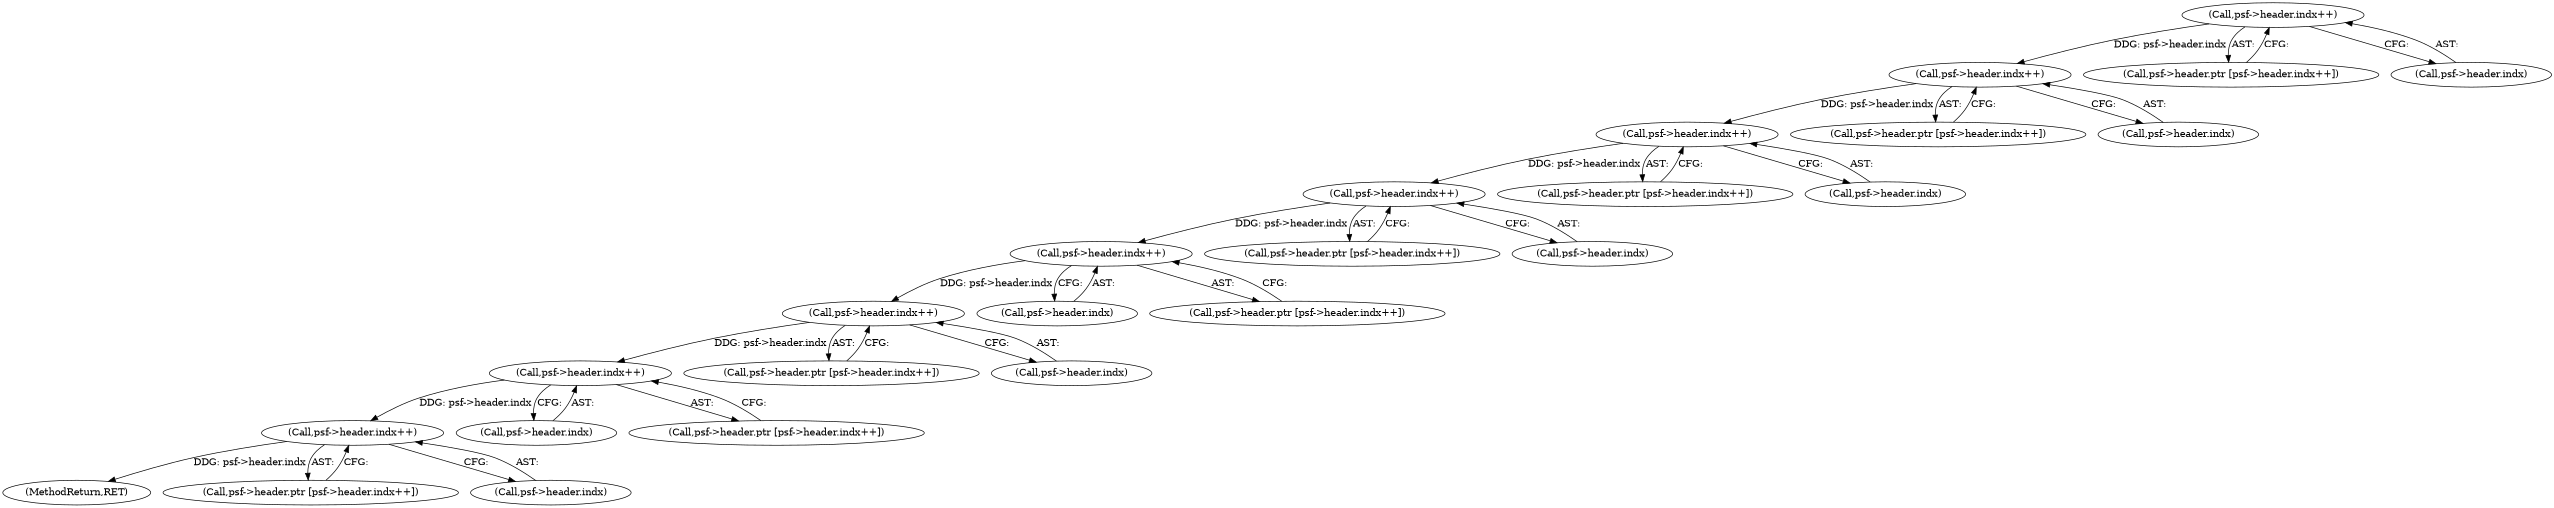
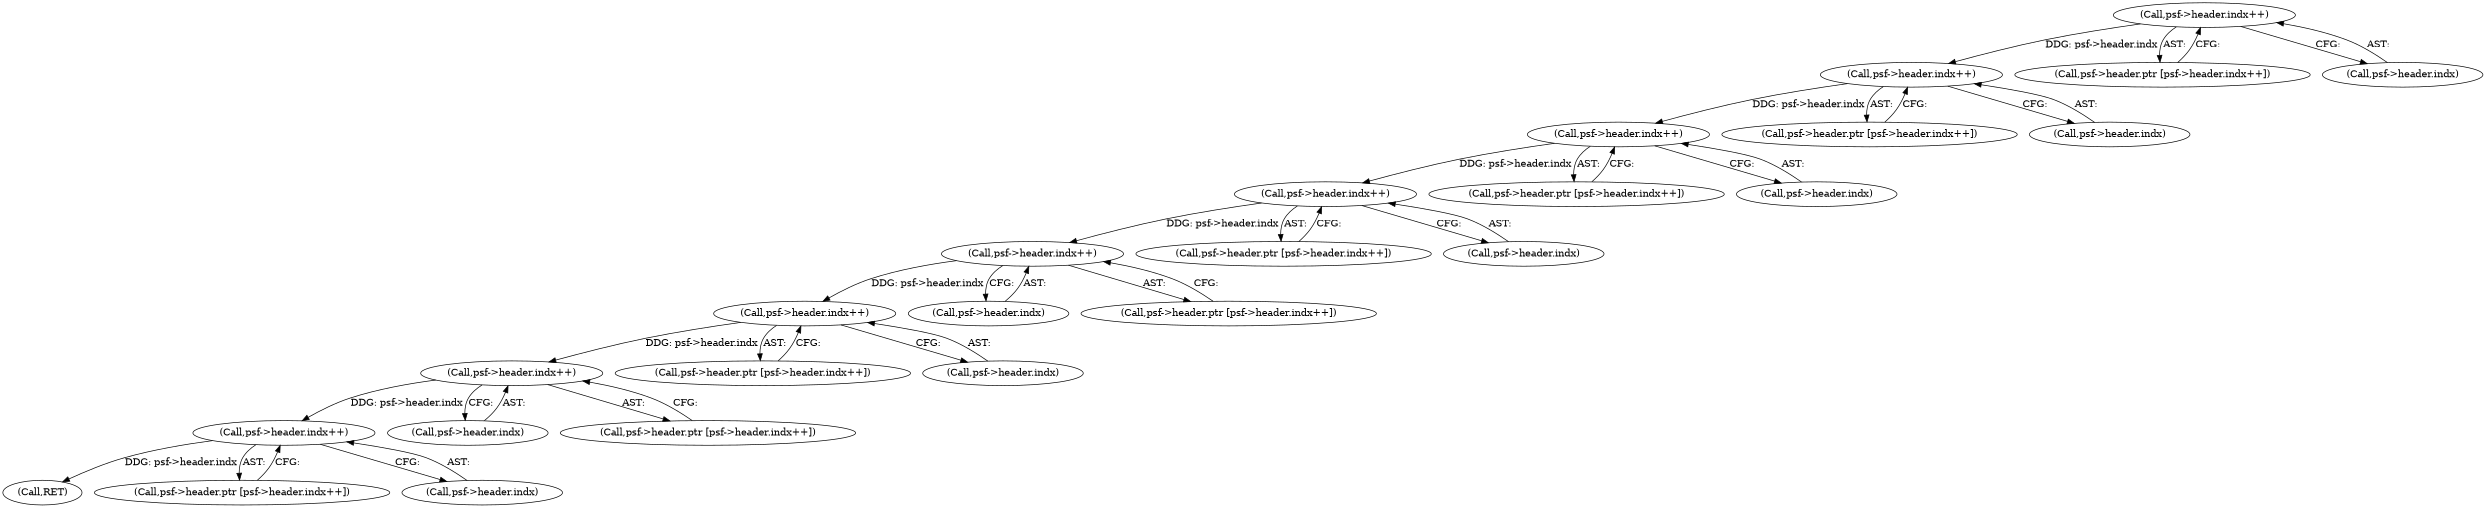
  digraph {
    n1 [label="(Call,psf->header.indx++)"]
    n2 [label="(Call,psf->header.indx++)"]
    n3 [label="(Call,psf->header.ptr [psf->header.indx++])"]
    n4 [label="(Call,psf->header.indx)"]
    n5 [label="(Call,psf->header.indx++)"]
    n6 [label="(Call,psf->header.ptr [psf->header.indx++])"]
    n7 [label="(Call,psf->header.indx)"]
    n8 [label="(Call,psf->header.indx++)"]
    n9 [label="(Call,psf->header.ptr [psf->header.indx++])"]
    n10 [label="(Call,psf->header.indx)"]
    n11 [label="(Call,psf->header.indx++)"]
    n12 [label="(Call,psf->header.ptr [psf->header.indx++])"]
    n13 [label="(Call,psf->header.indx)"]
    n14 [label="(Call,psf->header.indx++)"]
    n15 [label="(Call,psf->header.indx)"]
    n16 [label="(Call,psf->header.ptr [psf->header.indx++])"]
    n17 [label="(Call,psf->header.indx++)"]
    n18 [label="(Call,psf->header.ptr [psf->header.indx++])"]
    n19 [label="(Call,psf->header.indx)"]
    n20 [label="(Call,psf->header.indx++)"]
    n21 [label="(Call,psf->header.indx)"]
    n22 [label="(Call,psf->header.ptr [psf->header.indx++])"]
-   n23 [label="(MethodReturn,RET)"]
+   n23 [label="(Call,RET)"]
    n24 [label="(Call,psf->header.ptr [psf->header.indx++])"]
    n25 [label="(Call,psf->header.indx)"]
    n1 -> n2 [label="DDG: psf->header.indx"]
    n1 -> n3 [label="AST: "]
    n1 -> n4 [label="CFG: "]
    n2 -> n14 [label="DDG: psf->header.indx"]
    n2 -> n15 [label="CFG: "]
    n2 -> n16 [label="AST: "]
    n3 -> n1 [label="CFG: "]
    n4 -> n1 [label="AST: "]
    n5 -> n1 [label="DDG: psf->header.indx"]
    n5 -> n6 [label="AST: "]
    n5 -> n7 [label="CFG: "]
    n6 -> n5 [label="CFG: "]
    n7 -> n5 [label="AST: "]
    n8 -> n5 [label="DDG: psf->header.indx"]
    n8 -> n9 [label="AST: "]
    n8 -> n10 [label="CFG: "]
    n9 -> n8 [label="CFG: "]
    n10 -> n8 [label="AST: "]
    n11 -> n8 [label="DDG: psf->header.indx"]
    n11 -> n12 [label="AST: "]
    n11 -> n13 [label="CFG: "]
    n12 -> n11 [label="CFG: "]
    n13 -> n11 [label="AST: "]
    n14 -> n17 [label="DDG: psf->header.indx"]
    n14 -> n18 [label="AST: "]
    n14 -> n19 [label="CFG: "]
    n15 -> n2 [label="AST: "]
    n16 -> n2 [label="CFG: "]
    n17 -> n20 [label="DDG: psf->header.indx"]
    n17 -> n21 [label="CFG: "]
    n17 -> n22 [label="AST: "]
    n18 -> n14 [label="CFG: "]
    n19 -> n14 [label="AST: "]
    n20 -> n23 [label="DDG: psf->header.indx"]
    n20 -> n24 [label="AST: "]
    n20 -> n25 [label="CFG: "]
    n21 -> n17 [label="AST: "]
    n22 -> n17 [label="CFG: "]
    n24 -> n20 [label="CFG: "]
    n25 -> n20 [label="AST: "]
  }
